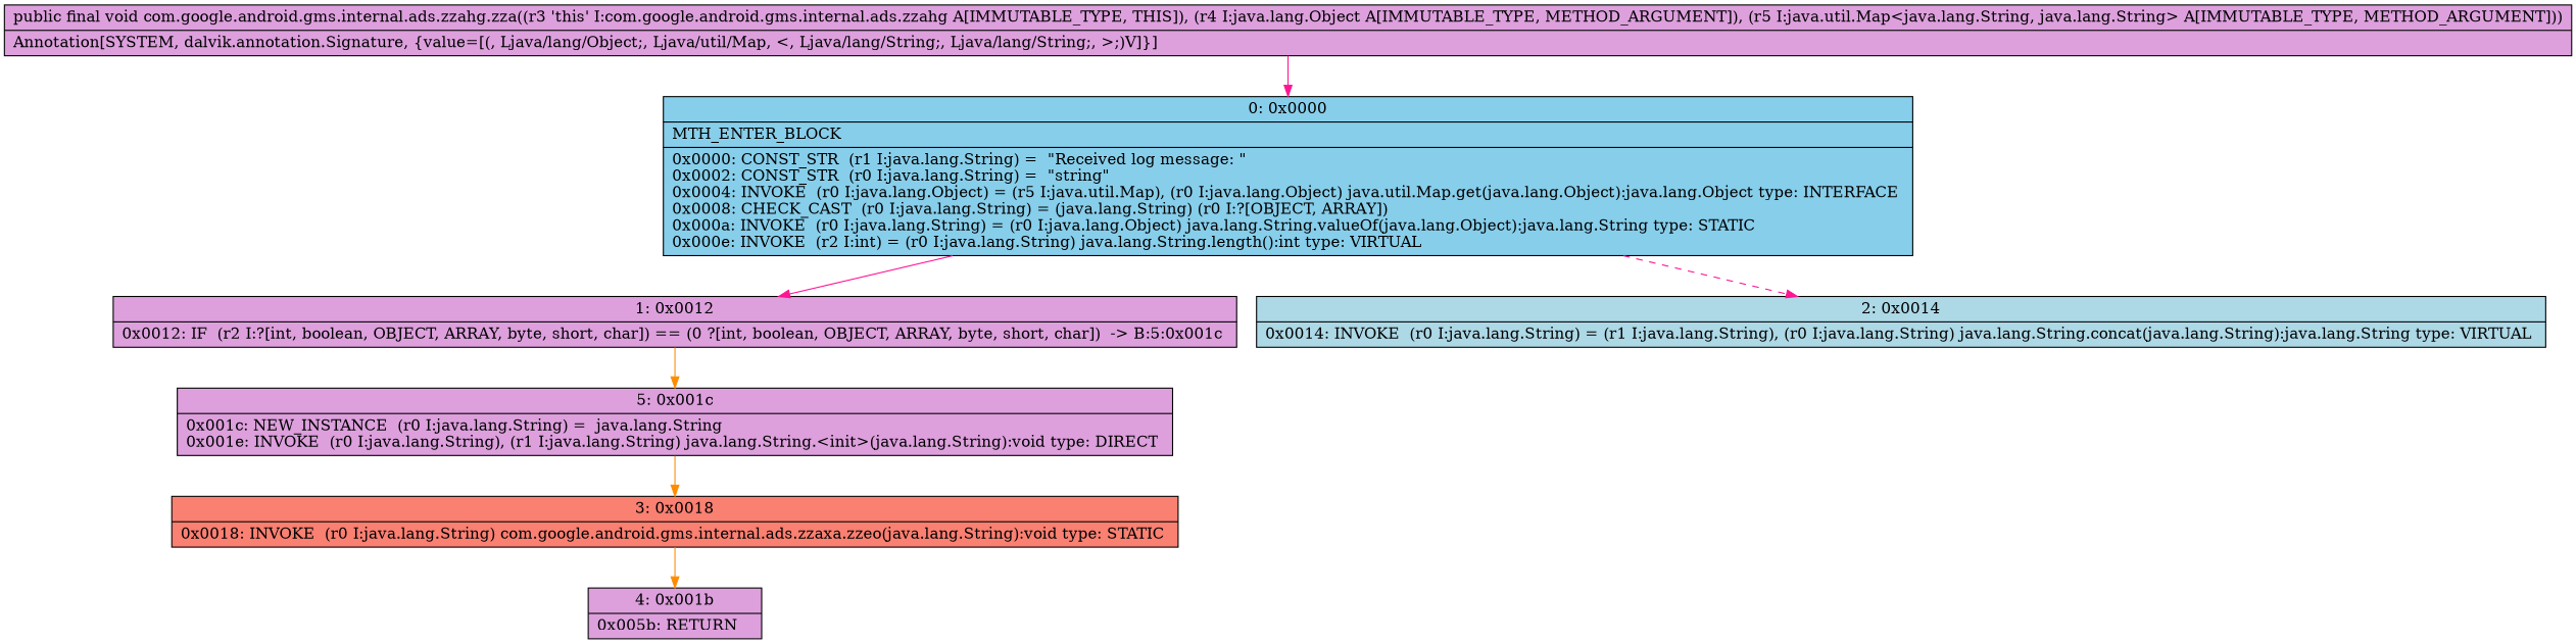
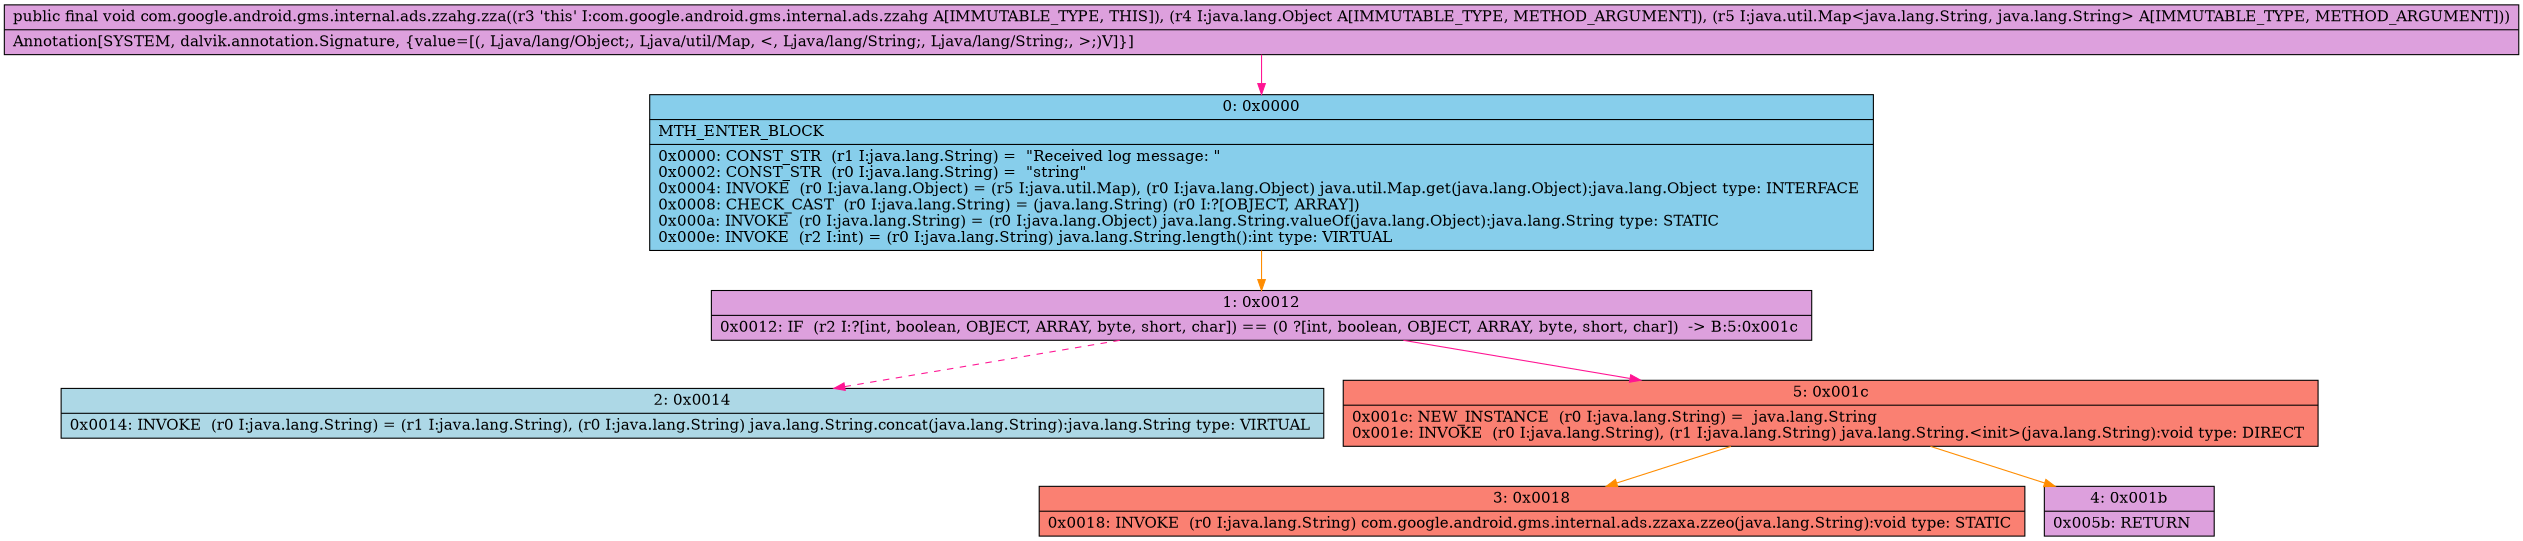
  digraph {
    node [fillcolor=plum shape=record style=filled]
    edge [color=darkorange]
    n1 [fillcolor=skyblue label="{0\:\ 0x0000|MTH_ENTER_BLOCK\l|0x0000: CONST_STR  (r1 I:java.lang.String) =  \"Received log message: \" \l0x0002: CONST_STR  (r0 I:java.lang.String) =  \"string\" \l0x0004: INVOKE  (r0 I:java.lang.Object) = (r5 I:java.util.Map), (r0 I:java.lang.Object) java.util.Map.get(java.lang.Object):java.lang.Object type: INTERFACE \l0x0008: CHECK_CAST  (r0 I:java.lang.String) = (java.lang.String) (r0 I:?[OBJECT, ARRAY]) \l0x000a: INVOKE  (r0 I:java.lang.String) = (r0 I:java.lang.Object) java.lang.String.valueOf(java.lang.Object):java.lang.String type: STATIC \l0x000e: INVOKE  (r2 I:int) = (r0 I:java.lang.String) java.lang.String.length():int type: VIRTUAL \l}"]
    n2 [label="{1\:\ 0x0012|0x0012: IF  (r2 I:?[int, boolean, OBJECT, ARRAY, byte, short, char]) == (0 ?[int, boolean, OBJECT, ARRAY, byte, short, char])  \-\> B:5:0x001c \l}"]
    n3 [fillcolor=lightblue label="{2\:\ 0x0014|0x0014: INVOKE  (r0 I:java.lang.String) = (r1 I:java.lang.String), (r0 I:java.lang.String) java.lang.String.concat(java.lang.String):java.lang.String type: VIRTUAL \l}"]
-   n4 [label="{5\:\ 0x001c|0x001c: NEW_INSTANCE  (r0 I:java.lang.String) =  java.lang.String \l0x001e: INVOKE  (r0 I:java.lang.String), (r1 I:java.lang.String) java.lang.String.\<init\>(java.lang.String):void type: DIRECT \l}"]
+   n4 [fillcolor=salmon label="{5\:\ 0x001c|0x001c: NEW_INSTANCE  (r0 I:java.lang.String) =  java.lang.String \l0x001e: INVOKE  (r0 I:java.lang.String), (r1 I:java.lang.String) java.lang.String.\<init\>(java.lang.String):void type: DIRECT \l}"]
    n5 [fillcolor=salmon label="{3\:\ 0x0018|0x0018: INVOKE  (r0 I:java.lang.String) com.google.android.gms.internal.ads.zzaxa.zzeo(java.lang.String):void type: STATIC \l}"]
    n6 [label="{4\:\ 0x001b|0x005b: RETURN   \l}"]
    n7 [label="{public final void com.google.android.gms.internal.ads.zzahg.zza((r3 'this' I:com.google.android.gms.internal.ads.zzahg A[IMMUTABLE_TYPE, THIS]), (r4 I:java.lang.Object A[IMMUTABLE_TYPE, METHOD_ARGUMENT]), (r5 I:java.util.Map\<java.lang.String, java.lang.String\> A[IMMUTABLE_TYPE, METHOD_ARGUMENT]))  | Annotation[SYSTEM, dalvik.annotation.Signature, \{value=[(, Ljava\/lang\/Object;, Ljava\/util\/Map, \<, Ljava\/lang\/String;, Ljava\/lang\/String;, \>;)V]\}]\l}"]
-   n1 -> n2 [color=deeppink]
-   n1 -> n3 [color=deeppink style=dashed]
-   n2 -> n4
+   n1 -> n2
+   n2 -> n3 [color=deeppink style=dashed]
+   n2 -> n4 [color=deeppink]
    n4 -> n5
-   n5 -> n6
+   n4 -> n6
    n7 -> n1 [color=deeppink]
  }
